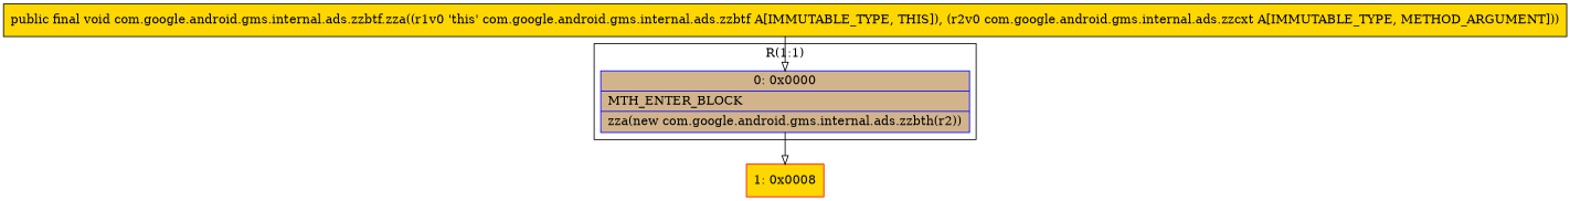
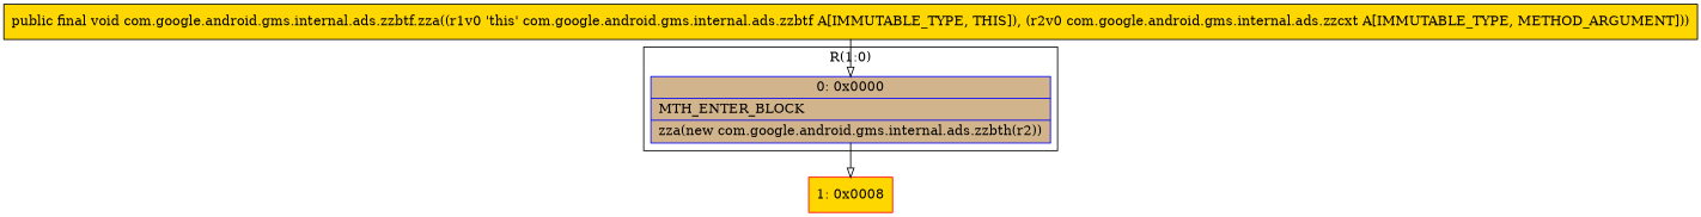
  digraph {
    node [shape=record style=filled fillcolor=gold]
    edge [arrowhead=onormal]
    n1 [color=blue label="{0\:\ 0x0000|MTH_ENTER_BLOCK\l|zza(new com.google.android.gms.internal.ads.zzbth(r2))\l}" fillcolor=tan]
    n2 [color=red label="{1\:\ 0x0008}"]
    n3 [label="{public final void com.google.android.gms.internal.ads.zzbtf.zza((r1v0 'this' com.google.android.gms.internal.ads.zzbtf A[IMMUTABLE_TYPE, THIS]), (r2v0 com.google.android.gms.internal.ads.zzcxt A[IMMUTABLE_TYPE, METHOD_ARGUMENT])) }"]
    subgraph cluster_1 {
-     label="R(1:1)"
+     label="R(1:0)"
      n1
    }
    n1 -> n2
    n3 -> n1
  }
